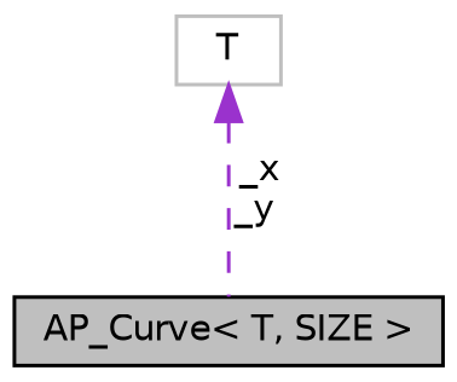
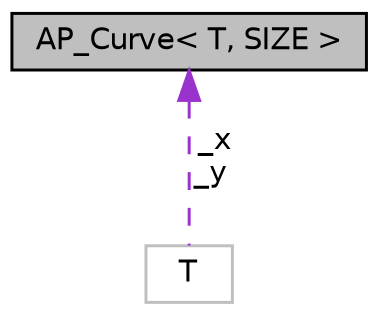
  digraph {
    node [fontname=Helvetica fontsize=10 shape=record style=filled]
    n1 [color=black fillcolor=grey75 fontcolor=black height=0.2 label="AP_Curve\< T, SIZE \>" width=0.4]
    n2 [color=grey75 fillcolor=white height=0.2 label=T width=0.4]
-   n2 -> n1 [color=darkorchid3 dir=back fontname=Helvetica fontsize=10 label=" _x\n_y" labelfontname=Helvetica labelfontsize=10 style=dashed]
+   n1 -> n2 [color=darkorchid3 dir=back fontname=Helvetica fontsize=10 label=" _x\n_y" labelfontname=Helvetica labelfontsize=10 style=dashed]
  }
